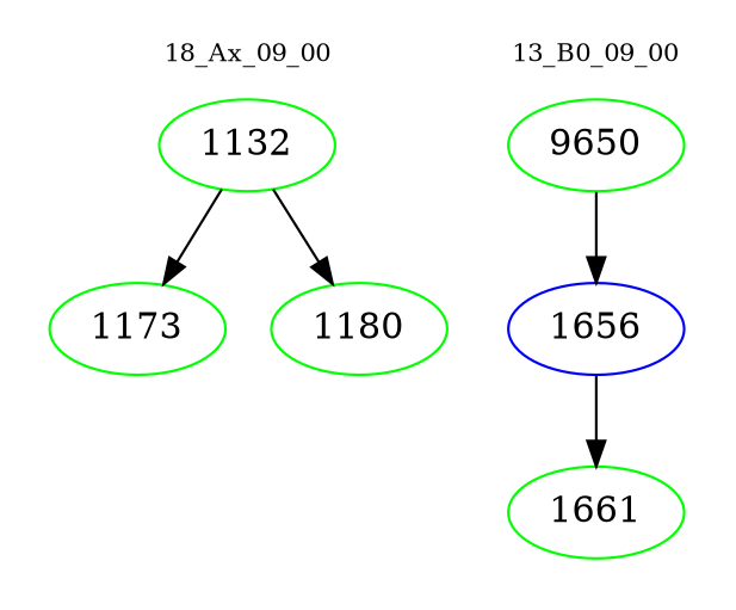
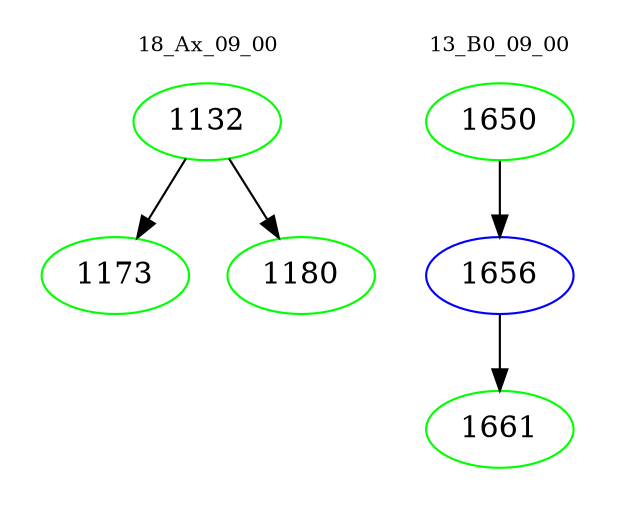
  digraph {
    node [color=green]
    edge [color=black]
    n1 [label=1132]
    n2 [label=1173]
    n3 [label=1180]
-   n4 [label=9650]
+   n4 [label=1650]
    n5 [color=blue label=1656]
    n6 [label=1661]
    subgraph cluster_1 {
      color=white
      fontsize=10
      label="18_Ax_09_00"
      n1
      n2
      n3
    }
    subgraph cluster_2 {
      color=white
      fontsize=10
      label="13_B0_09_00"
      n4
      n5
      n6
    }
    n1 -> n2
    n1 -> n3
    n4 -> n5
    n5 -> n6
  }
